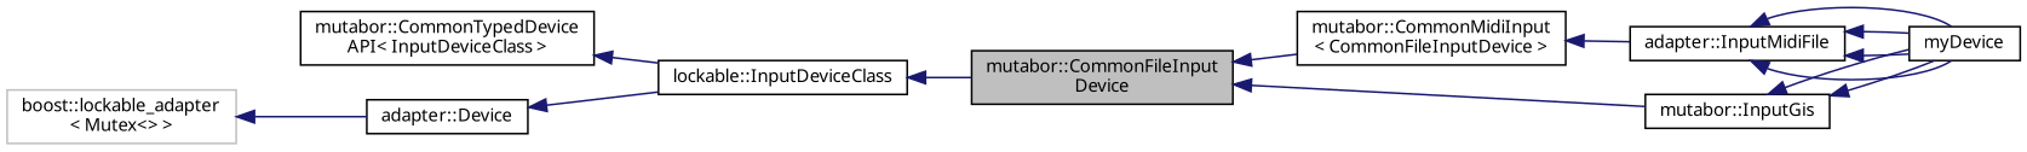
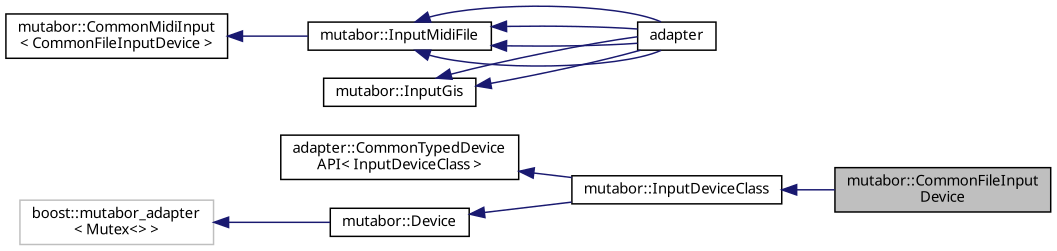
  digraph {
    rankdir=LR
    node [color=black fillcolor=white fontname=Sans fontsize=10 shape=record style=filled]
    edge [color=midnightblue dir=back fontname=Sans fontsize=10 labelfontname=Sans labelfontsize=10 style=solid]
    n1 [fillcolor=grey75 fontcolor=black height=0.2 label="mutabor::CommonFileInput\lDevice" width=0.4]
    n2 [height=0.2 label="mutabor::CommonMidiInput\l\< CommonFileInputDevice \>" width=0.4]
    n3 [height=0.2 label="mutabor::InputGis" width=0.4]
-   n4 [height=0.2 label="adapter::InputMidiFile" width=0.4]
-   n5 [height=0.2 label=myDevice width=0.4]
-   n6 [height=0.2 label="lockable::InputDeviceClass" width=0.4]
-   n7 [height=0.2 label="mutabor::CommonTypedDevice\lAPI\< InputDeviceClass \>" width=0.4]
-   n8 [height=0.2 label="adapter::Device" width=0.4]
-   n9 [color=grey75 height=0.2 label="boost::lockable_adapter\l\< Mutex\<\> \>" width=0.4]
-   n1 -> n2
-   n1 -> n3
+   n4 [height=0.2 label="mutabor::InputMidiFile" width=0.4]
+   n5 [height=0.2 label=adapter width=0.4]
+   n6 [height=0.2 label="mutabor::InputDeviceClass" width=0.4]
+   n7 [height=0.2 label="adapter::CommonTypedDevice\lAPI\< InputDeviceClass \>" width=0.4]
+   n8 [height=0.2 label="mutabor::Device" width=0.4]
+   n9 [color=grey75 height=0.2 label="boost::mutabor_adapter\l\< Mutex\<\> \>" width=0.4]
    n2 -> n4
    n3 -> n5
    n3 -> n5
    n4 -> n5
    n4 -> n5
    n4 -> n5
    n4 -> n5
    n6 -> n1
    n7 -> n6
    n8 -> n6
    n9 -> n8
  }
